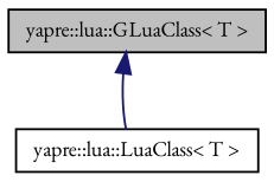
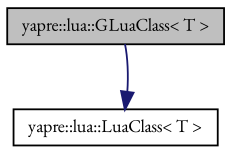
  digraph {
    fontname="EB Garamond"
    node [color=black fontname="EB Garamond" fontsize=10 shape=record]
    n1 [fillcolor=grey75 fontcolor=black height=0.2 label="yapre::lua::GLuaClass\< T \>" style=filled width=0.4]
    n2 [height=0.2 label="yapre::lua::LuaClass\< T \>" width=0.4]
-   n1 -> n2 [color=midnightblue dir=back fontname="EB Garamond" fontsize=10 labelfontname=Helvetica labelfontsize=10 style=solid]
+   n2 -> n1 [color=midnightblue dir=back fontname="EB Garamond" fontsize=10 labelfontname=Helvetica labelfontsize=10 style=solid]
  }
